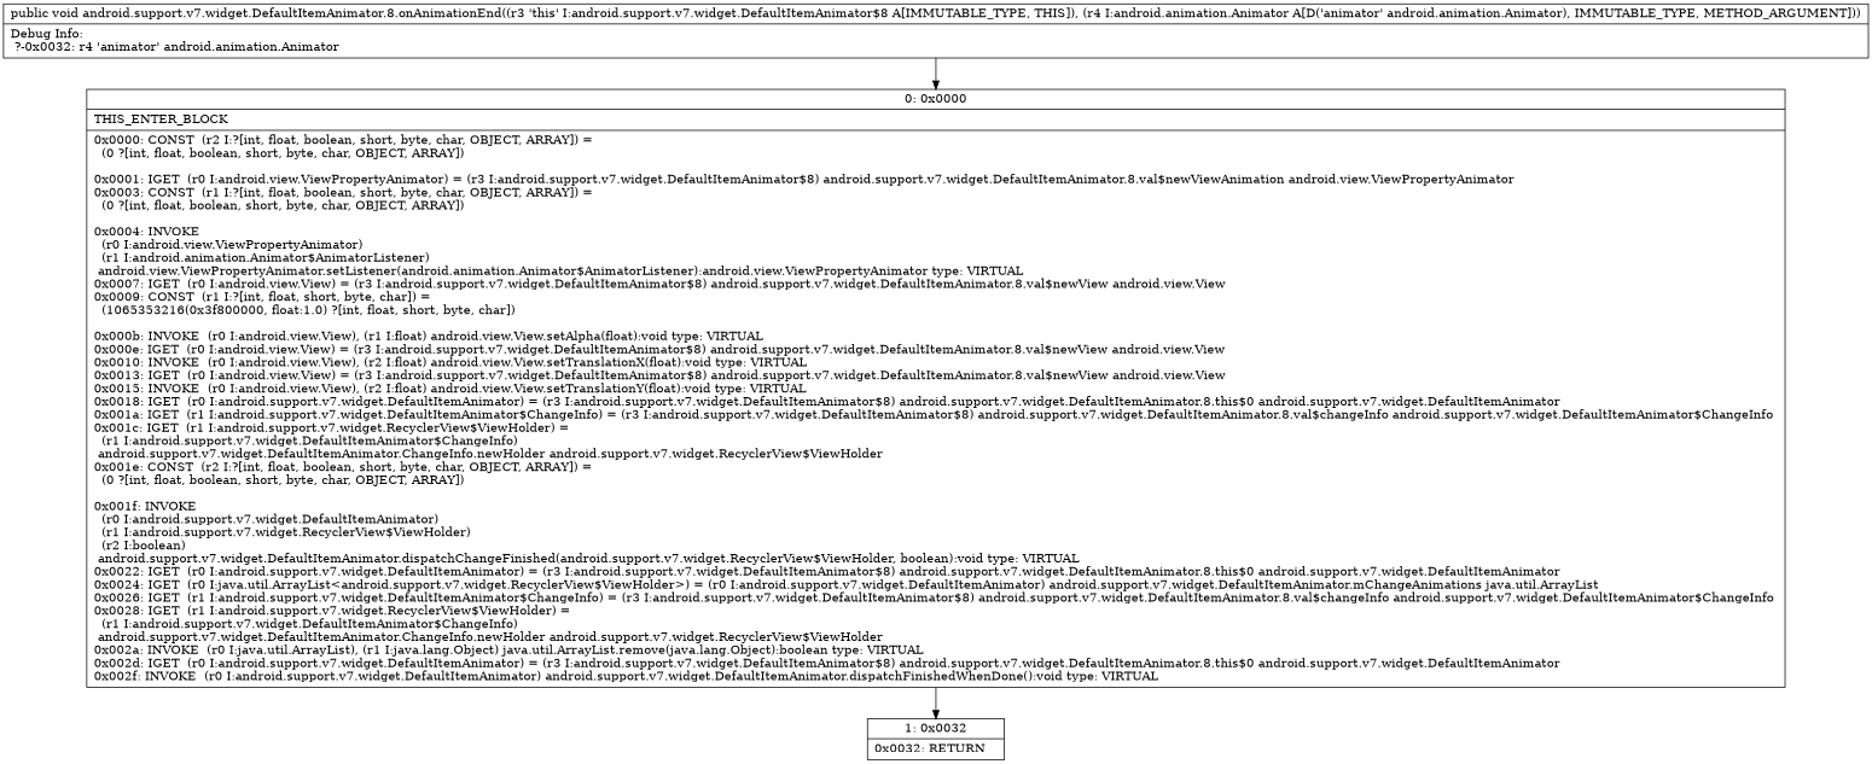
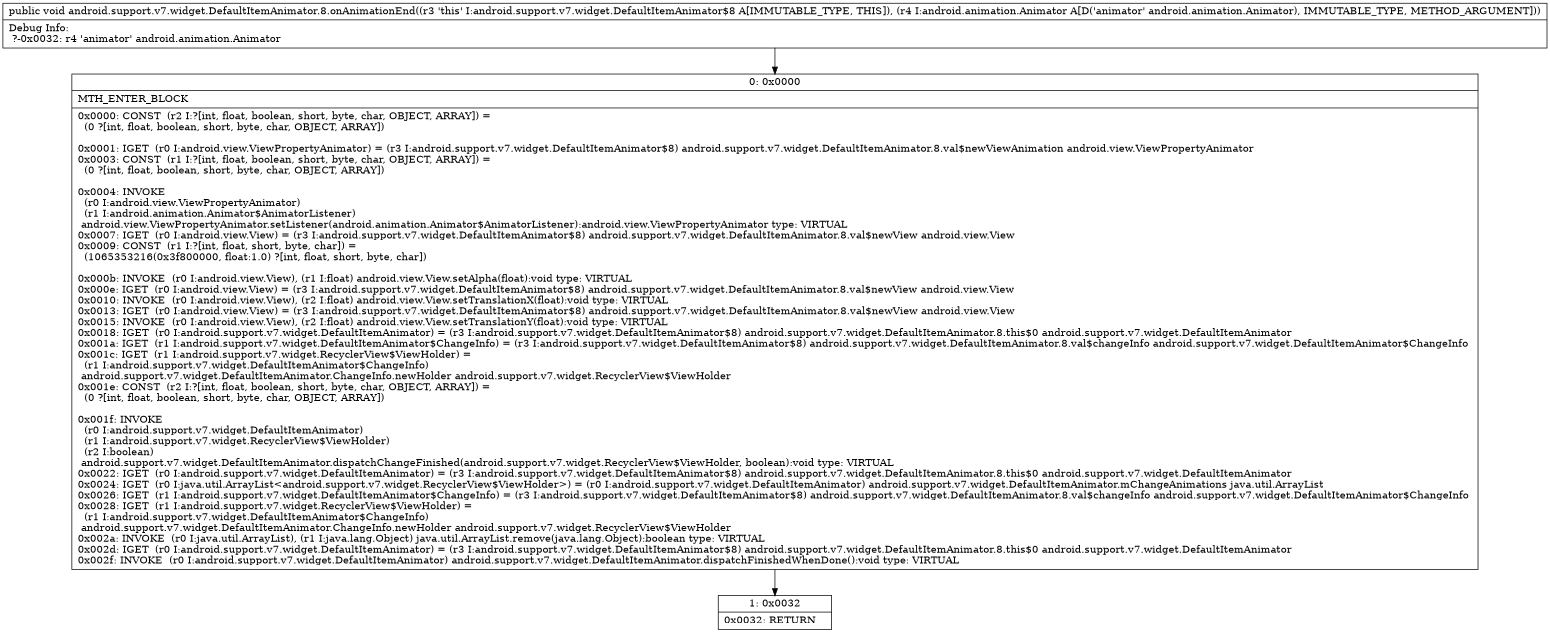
  digraph {
    node [shape=record]
-   n1 [label="{0\:\ 0x0000|THIS_ENTER_BLOCK\l|0x0000: CONST  (r2 I:?[int, float, boolean, short, byte, char, OBJECT, ARRAY]) = \l  (0 ?[int, float, boolean, short, byte, char, OBJECT, ARRAY])\l \l0x0001: IGET  (r0 I:android.view.ViewPropertyAnimator) = (r3 I:android.support.v7.widget.DefaultItemAnimator$8) android.support.v7.widget.DefaultItemAnimator.8.val$newViewAnimation android.view.ViewPropertyAnimator \l0x0003: CONST  (r1 I:?[int, float, boolean, short, byte, char, OBJECT, ARRAY]) = \l  (0 ?[int, float, boolean, short, byte, char, OBJECT, ARRAY])\l \l0x0004: INVOKE  \l  (r0 I:android.view.ViewPropertyAnimator)\l  (r1 I:android.animation.Animator$AnimatorListener)\l android.view.ViewPropertyAnimator.setListener(android.animation.Animator$AnimatorListener):android.view.ViewPropertyAnimator type: VIRTUAL \l0x0007: IGET  (r0 I:android.view.View) = (r3 I:android.support.v7.widget.DefaultItemAnimator$8) android.support.v7.widget.DefaultItemAnimator.8.val$newView android.view.View \l0x0009: CONST  (r1 I:?[int, float, short, byte, char]) = \l  (1065353216(0x3f800000, float:1.0) ?[int, float, short, byte, char])\l \l0x000b: INVOKE  (r0 I:android.view.View), (r1 I:float) android.view.View.setAlpha(float):void type: VIRTUAL \l0x000e: IGET  (r0 I:android.view.View) = (r3 I:android.support.v7.widget.DefaultItemAnimator$8) android.support.v7.widget.DefaultItemAnimator.8.val$newView android.view.View \l0x0010: INVOKE  (r0 I:android.view.View), (r2 I:float) android.view.View.setTranslationX(float):void type: VIRTUAL \l0x0013: IGET  (r0 I:android.view.View) = (r3 I:android.support.v7.widget.DefaultItemAnimator$8) android.support.v7.widget.DefaultItemAnimator.8.val$newView android.view.View \l0x0015: INVOKE  (r0 I:android.view.View), (r2 I:float) android.view.View.setTranslationY(float):void type: VIRTUAL \l0x0018: IGET  (r0 I:android.support.v7.widget.DefaultItemAnimator) = (r3 I:android.support.v7.widget.DefaultItemAnimator$8) android.support.v7.widget.DefaultItemAnimator.8.this$0 android.support.v7.widget.DefaultItemAnimator \l0x001a: IGET  (r1 I:android.support.v7.widget.DefaultItemAnimator$ChangeInfo) = (r3 I:android.support.v7.widget.DefaultItemAnimator$8) android.support.v7.widget.DefaultItemAnimator.8.val$changeInfo android.support.v7.widget.DefaultItemAnimator$ChangeInfo \l0x001c: IGET  (r1 I:android.support.v7.widget.RecyclerView$ViewHolder) = \l  (r1 I:android.support.v7.widget.DefaultItemAnimator$ChangeInfo)\l android.support.v7.widget.DefaultItemAnimator.ChangeInfo.newHolder android.support.v7.widget.RecyclerView$ViewHolder \l0x001e: CONST  (r2 I:?[int, float, boolean, short, byte, char, OBJECT, ARRAY]) = \l  (0 ?[int, float, boolean, short, byte, char, OBJECT, ARRAY])\l \l0x001f: INVOKE  \l  (r0 I:android.support.v7.widget.DefaultItemAnimator)\l  (r1 I:android.support.v7.widget.RecyclerView$ViewHolder)\l  (r2 I:boolean)\l android.support.v7.widget.DefaultItemAnimator.dispatchChangeFinished(android.support.v7.widget.RecyclerView$ViewHolder, boolean):void type: VIRTUAL \l0x0022: IGET  (r0 I:android.support.v7.widget.DefaultItemAnimator) = (r3 I:android.support.v7.widget.DefaultItemAnimator$8) android.support.v7.widget.DefaultItemAnimator.8.this$0 android.support.v7.widget.DefaultItemAnimator \l0x0024: IGET  (r0 I:java.util.ArrayList\<android.support.v7.widget.RecyclerView$ViewHolder\>) = (r0 I:android.support.v7.widget.DefaultItemAnimator) android.support.v7.widget.DefaultItemAnimator.mChangeAnimations java.util.ArrayList \l0x0026: IGET  (r1 I:android.support.v7.widget.DefaultItemAnimator$ChangeInfo) = (r3 I:android.support.v7.widget.DefaultItemAnimator$8) android.support.v7.widget.DefaultItemAnimator.8.val$changeInfo android.support.v7.widget.DefaultItemAnimator$ChangeInfo \l0x0028: IGET  (r1 I:android.support.v7.widget.RecyclerView$ViewHolder) = \l  (r1 I:android.support.v7.widget.DefaultItemAnimator$ChangeInfo)\l android.support.v7.widget.DefaultItemAnimator.ChangeInfo.newHolder android.support.v7.widget.RecyclerView$ViewHolder \l0x002a: INVOKE  (r0 I:java.util.ArrayList), (r1 I:java.lang.Object) java.util.ArrayList.remove(java.lang.Object):boolean type: VIRTUAL \l0x002d: IGET  (r0 I:android.support.v7.widget.DefaultItemAnimator) = (r3 I:android.support.v7.widget.DefaultItemAnimator$8) android.support.v7.widget.DefaultItemAnimator.8.this$0 android.support.v7.widget.DefaultItemAnimator \l0x002f: INVOKE  (r0 I:android.support.v7.widget.DefaultItemAnimator) android.support.v7.widget.DefaultItemAnimator.dispatchFinishedWhenDone():void type: VIRTUAL \l}"]
+   n1 [label="{0\:\ 0x0000|MTH_ENTER_BLOCK\l|0x0000: CONST  (r2 I:?[int, float, boolean, short, byte, char, OBJECT, ARRAY]) = \l  (0 ?[int, float, boolean, short, byte, char, OBJECT, ARRAY])\l \l0x0001: IGET  (r0 I:android.view.ViewPropertyAnimator) = (r3 I:android.support.v7.widget.DefaultItemAnimator$8) android.support.v7.widget.DefaultItemAnimator.8.val$newViewAnimation android.view.ViewPropertyAnimator \l0x0003: CONST  (r1 I:?[int, float, boolean, short, byte, char, OBJECT, ARRAY]) = \l  (0 ?[int, float, boolean, short, byte, char, OBJECT, ARRAY])\l \l0x0004: INVOKE  \l  (r0 I:android.view.ViewPropertyAnimator)\l  (r1 I:android.animation.Animator$AnimatorListener)\l android.view.ViewPropertyAnimator.setListener(android.animation.Animator$AnimatorListener):android.view.ViewPropertyAnimator type: VIRTUAL \l0x0007: IGET  (r0 I:android.view.View) = (r3 I:android.support.v7.widget.DefaultItemAnimator$8) android.support.v7.widget.DefaultItemAnimator.8.val$newView android.view.View \l0x0009: CONST  (r1 I:?[int, float, short, byte, char]) = \l  (1065353216(0x3f800000, float:1.0) ?[int, float, short, byte, char])\l \l0x000b: INVOKE  (r0 I:android.view.View), (r1 I:float) android.view.View.setAlpha(float):void type: VIRTUAL \l0x000e: IGET  (r0 I:android.view.View) = (r3 I:android.support.v7.widget.DefaultItemAnimator$8) android.support.v7.widget.DefaultItemAnimator.8.val$newView android.view.View \l0x0010: INVOKE  (r0 I:android.view.View), (r2 I:float) android.view.View.setTranslationX(float):void type: VIRTUAL \l0x0013: IGET  (r0 I:android.view.View) = (r3 I:android.support.v7.widget.DefaultItemAnimator$8) android.support.v7.widget.DefaultItemAnimator.8.val$newView android.view.View \l0x0015: INVOKE  (r0 I:android.view.View), (r2 I:float) android.view.View.setTranslationY(float):void type: VIRTUAL \l0x0018: IGET  (r0 I:android.support.v7.widget.DefaultItemAnimator) = (r3 I:android.support.v7.widget.DefaultItemAnimator$8) android.support.v7.widget.DefaultItemAnimator.8.this$0 android.support.v7.widget.DefaultItemAnimator \l0x001a: IGET  (r1 I:android.support.v7.widget.DefaultItemAnimator$ChangeInfo) = (r3 I:android.support.v7.widget.DefaultItemAnimator$8) android.support.v7.widget.DefaultItemAnimator.8.val$changeInfo android.support.v7.widget.DefaultItemAnimator$ChangeInfo \l0x001c: IGET  (r1 I:android.support.v7.widget.RecyclerView$ViewHolder) = \l  (r1 I:android.support.v7.widget.DefaultItemAnimator$ChangeInfo)\l android.support.v7.widget.DefaultItemAnimator.ChangeInfo.newHolder android.support.v7.widget.RecyclerView$ViewHolder \l0x001e: CONST  (r2 I:?[int, float, boolean, short, byte, char, OBJECT, ARRAY]) = \l  (0 ?[int, float, boolean, short, byte, char, OBJECT, ARRAY])\l \l0x001f: INVOKE  \l  (r0 I:android.support.v7.widget.DefaultItemAnimator)\l  (r1 I:android.support.v7.widget.RecyclerView$ViewHolder)\l  (r2 I:boolean)\l android.support.v7.widget.DefaultItemAnimator.dispatchChangeFinished(android.support.v7.widget.RecyclerView$ViewHolder, boolean):void type: VIRTUAL \l0x0022: IGET  (r0 I:android.support.v7.widget.DefaultItemAnimator) = (r3 I:android.support.v7.widget.DefaultItemAnimator$8) android.support.v7.widget.DefaultItemAnimator.8.this$0 android.support.v7.widget.DefaultItemAnimator \l0x0024: IGET  (r0 I:java.util.ArrayList\<android.support.v7.widget.RecyclerView$ViewHolder\>) = (r0 I:android.support.v7.widget.DefaultItemAnimator) android.support.v7.widget.DefaultItemAnimator.mChangeAnimations java.util.ArrayList \l0x0026: IGET  (r1 I:android.support.v7.widget.DefaultItemAnimator$ChangeInfo) = (r3 I:android.support.v7.widget.DefaultItemAnimator$8) android.support.v7.widget.DefaultItemAnimator.8.val$changeInfo android.support.v7.widget.DefaultItemAnimator$ChangeInfo \l0x0028: IGET  (r1 I:android.support.v7.widget.RecyclerView$ViewHolder) = \l  (r1 I:android.support.v7.widget.DefaultItemAnimator$ChangeInfo)\l android.support.v7.widget.DefaultItemAnimator.ChangeInfo.newHolder android.support.v7.widget.RecyclerView$ViewHolder \l0x002a: INVOKE  (r0 I:java.util.ArrayList), (r1 I:java.lang.Object) java.util.ArrayList.remove(java.lang.Object):boolean type: VIRTUAL \l0x002d: IGET  (r0 I:android.support.v7.widget.DefaultItemAnimator) = (r3 I:android.support.v7.widget.DefaultItemAnimator$8) android.support.v7.widget.DefaultItemAnimator.8.this$0 android.support.v7.widget.DefaultItemAnimator \l0x002f: INVOKE  (r0 I:android.support.v7.widget.DefaultItemAnimator) android.support.v7.widget.DefaultItemAnimator.dispatchFinishedWhenDone():void type: VIRTUAL \l}"]
    n2 [label="{1\:\ 0x0032|0x0032: RETURN   \l}"]
    n3 [label="{public void android.support.v7.widget.DefaultItemAnimator.8.onAnimationEnd((r3 'this' I:android.support.v7.widget.DefaultItemAnimator$8 A[IMMUTABLE_TYPE, THIS]), (r4 I:android.animation.Animator A[D('animator' android.animation.Animator), IMMUTABLE_TYPE, METHOD_ARGUMENT]))  | Debug Info:\l  ?\-0x0032: r4 'animator' android.animation.Animator\l}"]
    n1 -> n2
    n3 -> n1
  }
